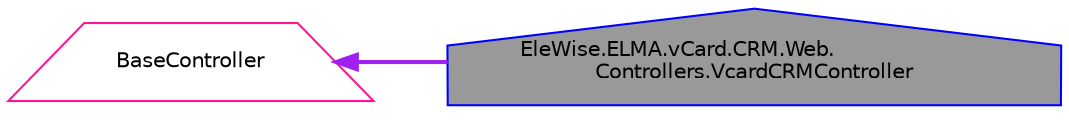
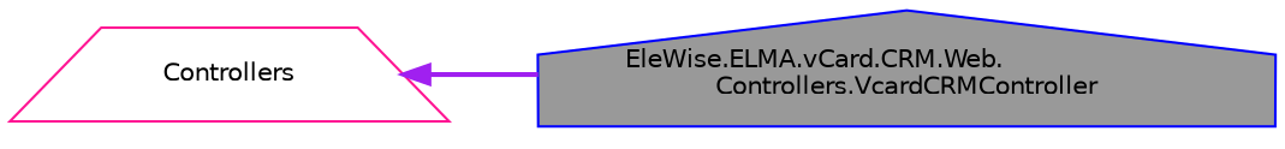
  digraph {
    rankdir=LR
    node [fontname=Helvetica fontsize=10 style=filled]
    n1 [color=blue fillcolor=grey60 fontcolor=black height=0.2 label="EleWise.ELMA.vCard.CRM.Web.\lControllers.VcardCRMController" shape=house width=0.4]
-   n2 [color=deeppink fillcolor=white height=0.2 label=BaseController shape=trapezium width=0.4]
+   n2 [color=deeppink fillcolor=white height=0.2 label=Controllers shape=trapezium width=0.4]
    n2 -> n1 [color=purple dir=back fontname=Helvetica fontsize=10 labelfontname=Helvetica labelfontsize=10 style=bold]
  }
